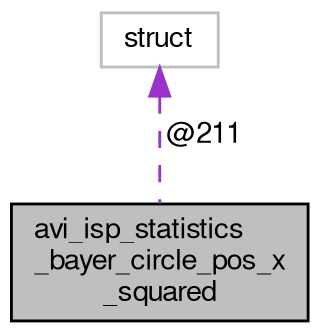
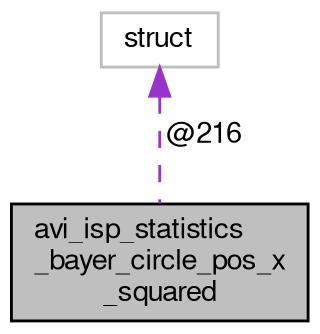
  digraph {
    node [fontname=FreeSans fontsize=10 shape=record style=filled]
    n1 [color=black fillcolor=grey75 fontcolor=black height=0.2 label="avi_isp_statistics\l_bayer_circle_pos_x\l_squared" width=0.4]
    n2 [color=grey75 fillcolor=white height=0.2 label=struct width=0.4]
-   n2 -> n1 [color=darkorchid3 dir=back fontname=FreeSans fontsize=10 label=" @211" labelfontname=FreeSans labelfontsize=10 style=dashed]
+   n2 -> n1 [color=darkorchid3 dir=back fontname=FreeSans fontsize=10 label=" @216" labelfontname=FreeSans labelfontsize=10 style=dashed]
  }
